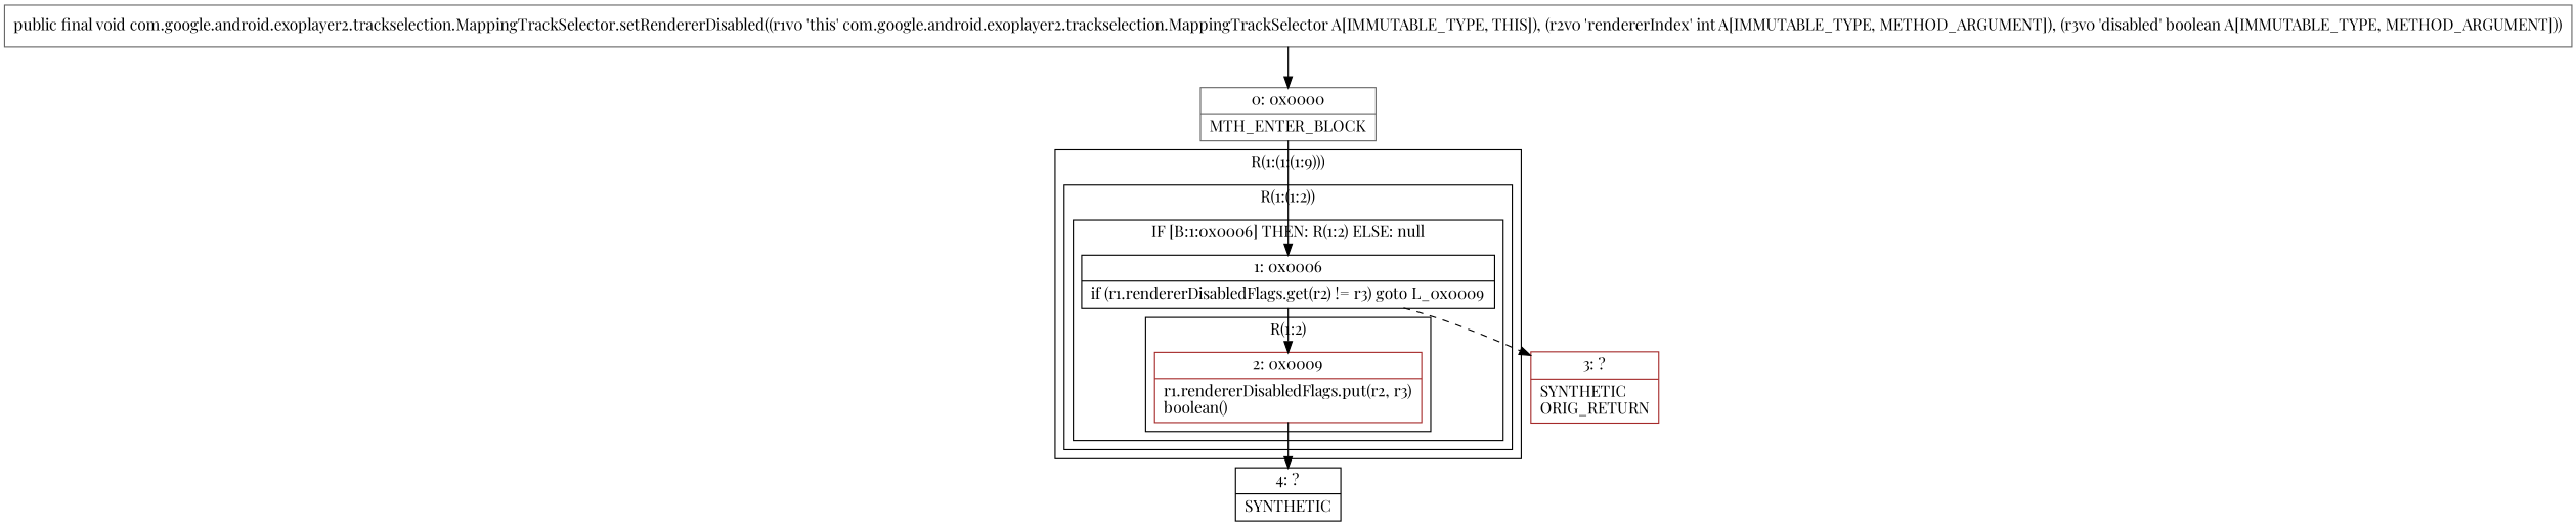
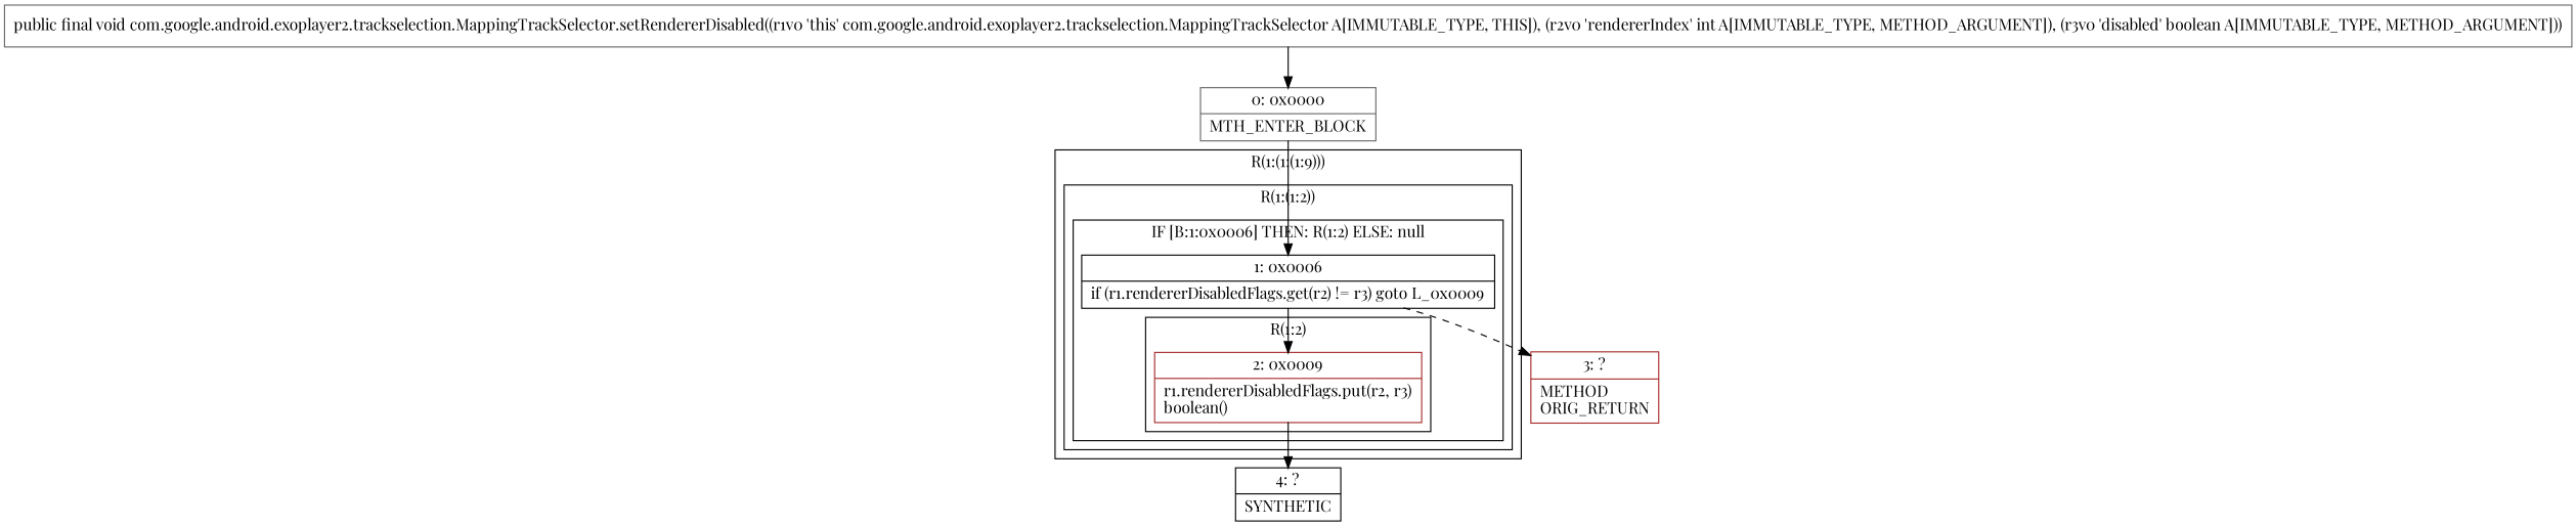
  digraph {
    fontname="Playfair Display"
    node [color=brown fontname="Playfair Display" shape=record]
    edge [fontname="Playfair Display"]
    n1 [label="{2\:\ 0x0009|r1.rendererDisabledFlags.put(r2, r3)\lboolean()\l}"]
    n2 [color=black label="{1\:\ 0x0006|if (r1.rendererDisabledFlags.get(r2) != r3) goto L_0x0009\l}"]
    n3 [color=black label="{4\:\ ?|SYNTHETIC\l}"]
-   n4 [label="{3\:\ ?|SYNTHETIC\lORIG_RETURN\l}"]
+   n4 [label="{3\:\ ?|METHOD\lORIG_RETURN\l}"]
    n5 [color=gray40 label="{0\:\ 0x0000|MTH_ENTER_BLOCK\l}"]
    n6 [color=gray40 label="{public final void com.google.android.exoplayer2.trackselection.MappingTrackSelector.setRendererDisabled((r1v0 'this' com.google.android.exoplayer2.trackselection.MappingTrackSelector A[IMMUTABLE_TYPE, THIS]), (r2v0 'rendererIndex' int A[IMMUTABLE_TYPE, METHOD_ARGUMENT]), (r3v0 'disabled' boolean A[IMMUTABLE_TYPE, METHOD_ARGUMENT])) }"]
    subgraph cluster_1 {
      label="R(1:(1:(1:9)))"
      subgraph cluster_2 {
        label="R(1:(1:2))"
        subgraph cluster_3 {
          label="IF [B:1:0x0006] THEN: R(1:2) ELSE: null"
          n2
          subgraph cluster_4 {
            label="R(1:2)"
            n1
          }
        }
      }
    }
    n1 -> n3
    n2 -> n1
    n2 -> n4 [style=dashed]
    n5 -> n2
    n6 -> n5
  }
